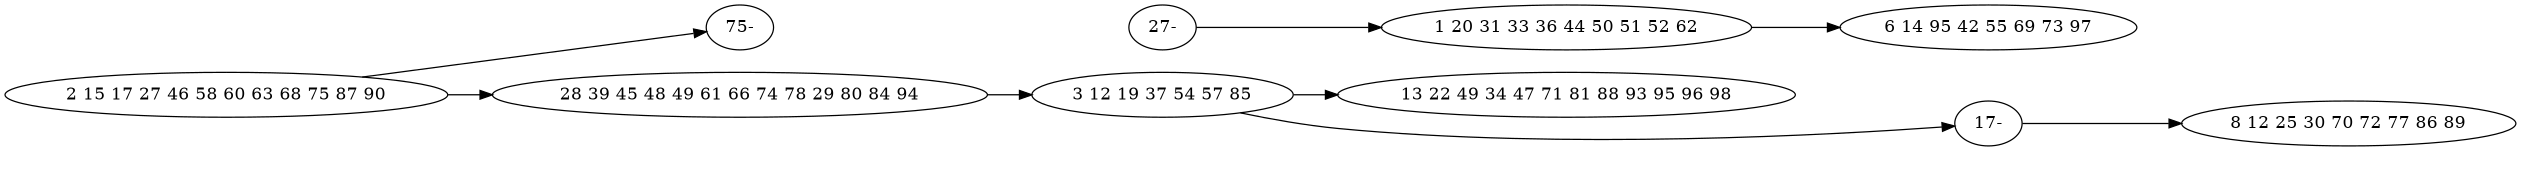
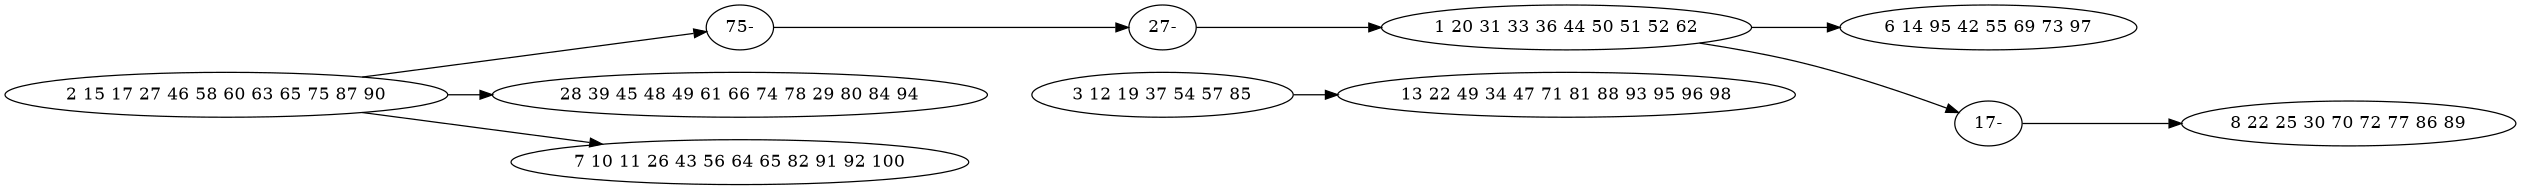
  digraph {
    rankdir=LR
-   n1 [label="2 15 17 27 46 58 60 63 68 75 87 90"]
+   n1 [label="2 15 17 27 46 58 60 63 65 75 87 90"]
    n2 [label="75-"]
    n3 [label="28 39 45 48 49 61 66 74 78 29 80 84 94"]
+   n4 [label="7 10 11 26 43 56 64 65 82 91 92 100"]
    n5 [label="27-"]
    n6 [label="3 12 19 37 54 57 85"]
    n7 [label="1 20 31 33 36 44 50 51 52 62"]
    n8 [label="13 22 49 34 47 71 81 88 93 95 96 98"]
    n9 [label="6 14 95 42 55 69 73 97"]
    n10 [label="17-"]
-   n11 [label="8 12 25 30 70 72 77 86 89"]
+   n11 [label="8 22 25 30 70 72 77 86 89"]
    n1 -> n2
    n1 -> n3
-   n3 -> n6
+   n1 -> n4
+   n2 -> n5
    n5 -> n7
    n6 -> n8
    n7 -> n9
-   n6 -> n10
+   n7 -> n10
    n10 -> n11
  }
